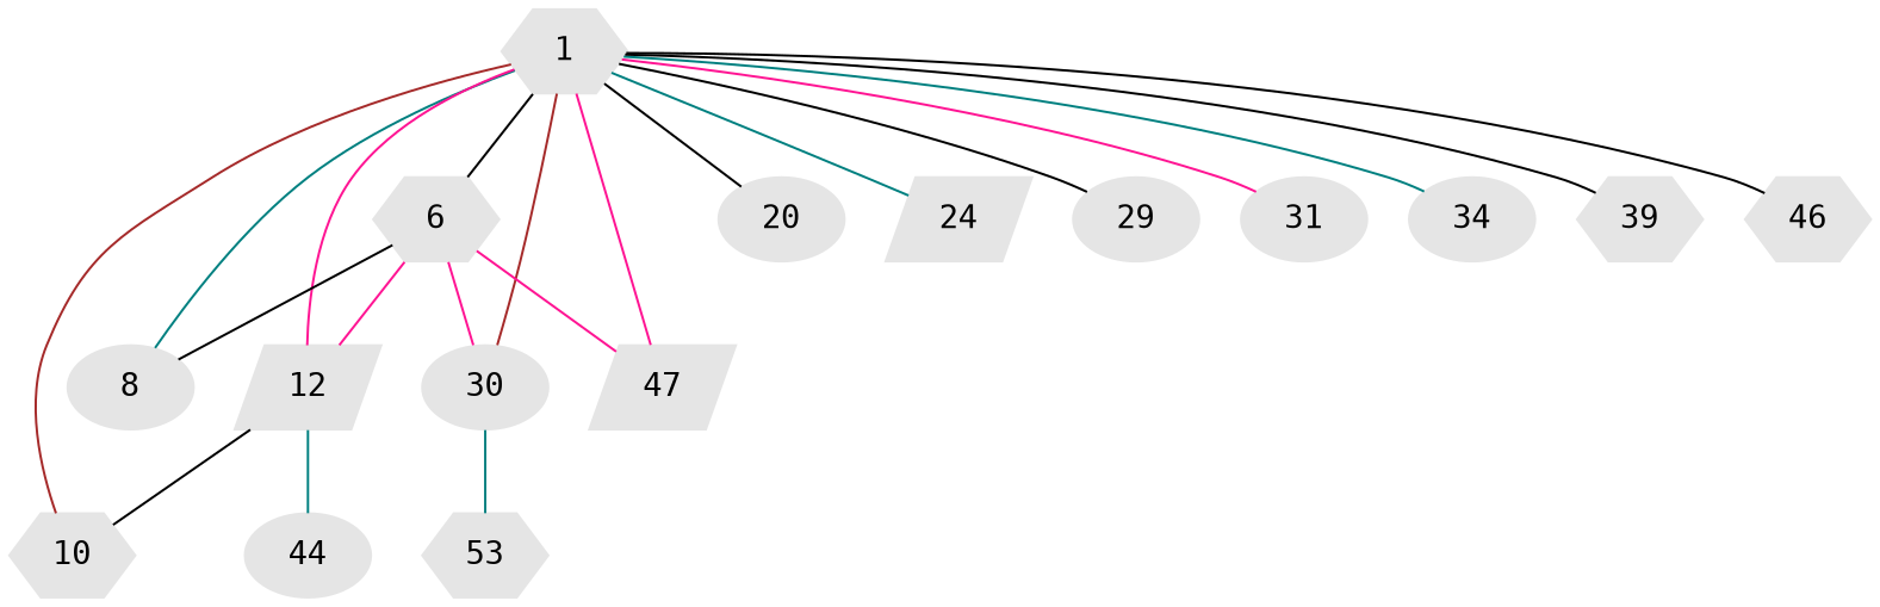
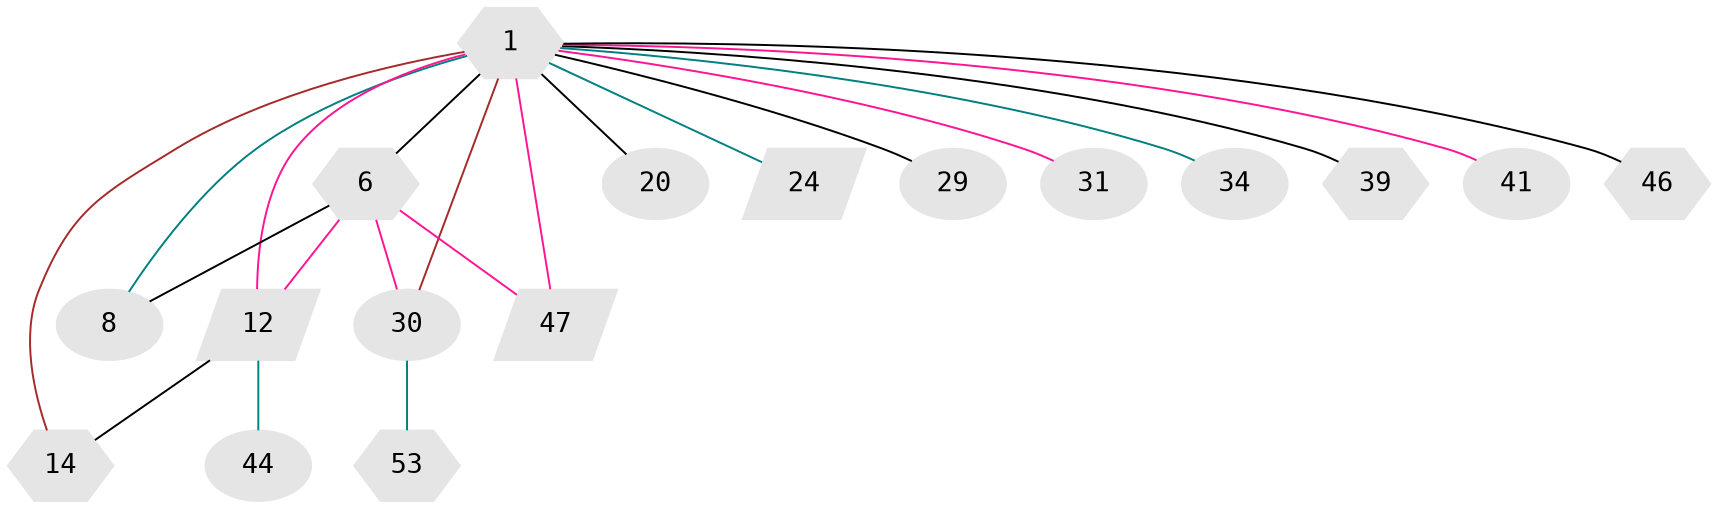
  graph {
    fontname="DejaVu Sans Mono"
    node [color=gray90 fontname="DejaVu Sans Mono" shape=ellipse style=filled]
    edge [color=black fontname="DejaVu Sans Mono"]
    1 [shape=hexagon super="+2+21+5+43"]
    6 [shape=hexagon super="+26+9"]
    8
    12 [shape=parallelogram super="+15"]
-   14 [shape=hexagon label=10]
+   14 [shape=hexagon]
    20
    24 [shape=parallelogram]
    29
    30 [super="+45"]
    31
    34
    39 [shape=hexagon]
+   41
    46 [shape=hexagon super="+56"]
    47 [shape=parallelogram super="+54"]
    44
    53 [shape=hexagon]
    1 -- 6 [weight=8]
    1 -- 8 [color=teal]
    1 -- 12 [color=deeppink weight=3]
    1 -- 14 [color=brown]
    1 -- 20 [weight=2]
    1 -- 24 [color=teal weight=2]
    1 -- 29
    1 -- 30 [color=brown]
    1 -- 31 [color=deeppink]
    1 -- 34 [color=teal]
    1 -- 39 [weight=2]
+   1 -- 41 [color=deeppink]
    1 -- 46
    1 -- 47 [color=deeppink weight=3]
    6 -- 8
    6 -- 12 [color=deeppink weight=2]
    6 -- 30 [color=deeppink]
    6 -- 47 [color=deeppink]
    12 -- 14
    12 -- 44 [color=teal]
    30 -- 53 [color=teal]
  }
